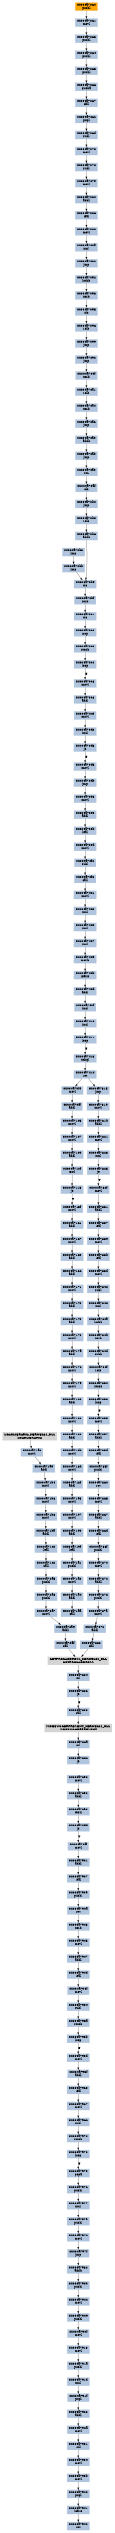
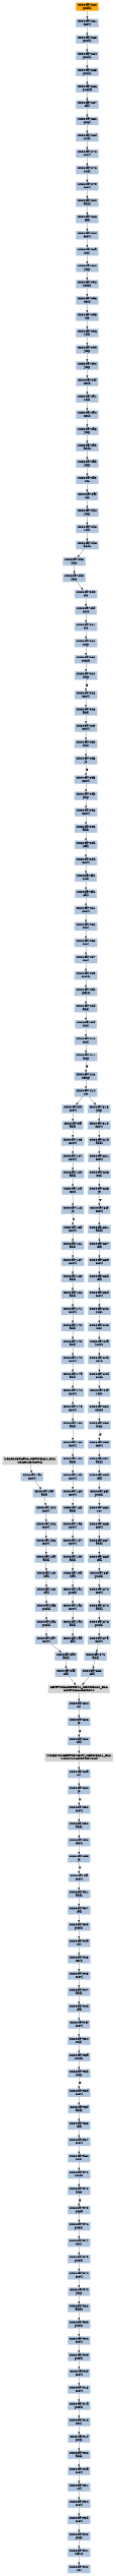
  strict digraph {
    node [color=lightsteelblue fillcolor=lightsteelblue shape=rectangle style=filled]
    edge [color="#000000"]
    n1 [label="0x004a7109\naddl"]
    n2 [label="0x004a710f\ntestl"]
    n3 [label="0x004a7115\nje"]
    n4 [label="0x004a715f\nmovl"]
    n5 [label="0x004a7977\nxorl"]
    n6 [label="0x004a7979\npushl"]
    n7 [label="0x004a797c\nmovl"]
    n8 [label="0x004a797f\njmp"]
    n9 [label="0x004a7934\nmovl"]
    n10 [label="0x004a793b\nmovl"]
    n11 [label="0x004a7940\npopl"]
    n12 [label="0x004a7941\nleave"]
    n13 [label="0x004a7414\nret"]
    n14 [label="0x004a70fd\nmovl"]
    n15 [label="0x004a7815\njmp"]
    n16 [label="0x004a70ff\naddl"]
    n17 [label="0x004a7819\nmovl"]
    n18 [label="0x004a7105\nmovl"]
    n19 [label="0x004a781b\naddl"]
    n20 [label="0x004a7413\nxchgl"]
    n21 [label="0x004a740b\nleave"]
    n22 [label="0x004a740d\naddl"]
    n23 [label="0x004a740f\nincl"]
    n24 [label="0x004a7410\nincl"]
    n25 [label="0x004a7852\nstosb"]
    n26 [label="0x004a7853\nloop"]
    n27 [label="0x004a7855\nmovl"]
    n28 [label="0x004a7857\naddl"]
    n29 [label="0x004a7907\nleal"]
    n30 [label="0x004a7909\npushl"]
    n31 [label="0x004a790a\nret"]
    n32 [label="0x004a7943\nxorb"]
    n33 [label="0x004a7180\naddl"]
    n34 [label="0x004a7186\nmovl"]
    n35 [label="0x004a7188\naddl"]
    n36 [label="0x004a718b\nmovl"]
    n37 [label="0x004a71a4\naddl"]
    n38 [label="0x004a71aa\ncall"]
    n39 [color=lightgrey fillcolor=lightgrey label="LOADLIBRARYA_KERNEL32_DLL\nLOADLIBRARYA"]
    n40 [label="0x004a71ac\nmovl"]
    n41 [label="0x004a7973\nloop"]
    n42 [label="0x004a7975\npopa"]
    n43 [label="0x004a7976\npushl"]
    n44 [label="0x004a70d5\nmovl"]
    n45 [label="0x004a70db\njmp"]
    n46 [label="0x004a70e3\nmovl"]
    n47 [label="0x004a70e5\naddl"]
    n48 [label="0x004a7945\nmovl"]
    n49 [label="0x004a7947\naddl"]
    n50 [label="0x004a794d\nleal"]
    n51 [label="0x004a794f\nmovl"]
    n52 [label="0x004a787a\nmovl"]
    n53 [label="0x004a787c\naddl"]
    n54 [label="0x004a7882\ncall"]
    n55 [color=lightgrey fillcolor=lightgrey label="GETPROCADDRESS_KERNEL32_DLL\nGETPROCADDRESS"]
    n56 [label="0x004a7892\naddl"]
    n57 [label="0x004a7898\ntestl"]
    n58 [label="0x004a789e\nje"]
    n59 [label="0x004a78ff\nmovl"]
    n60 [label="0x004a718d\nmovl"]
    n61 [label="0x004a718f\naddl"]
    n62 [label="0x004a7096\nrolb"]
    n63 [label="0x004a7099\njmp"]
    n64 [label="0x004a709c\njmp"]
    n65 [label="0x004a709f\nxorb"]
    n66 [label="0x004a717e\nmovl"]
    n67 [label="0x004a7195\nmovl"]
    n68 [label="0x004a7197\nmovl"]
    n69 [label="0x004a7884\norl"]
    n70 [label="0x004a7173\naddl"]
    n71 [label="0x004a7175\naddl"]
    n72 [label="0x004a7178\nmovl"]
    n73 [label="0x004a717a\naddl"]
    n74 [label="0x004a72af\ncall"]
    n75 [label="0x004a7886\nje"]
    n76 [label="0x004a7107\nmovl"]
    n77 [label="0x004a790f\nmovl"]
    n78 [label="0x004a7913\nmovl"]
    n79 [label="0x004a791a\npushl"]
    n80 [label="0x004a791d\nxorl"]
    n81 [label="0x004a70eb\nleal"]
    n82 [label="0x004a7409\nmovb"]
    n83 [label="0x004a70a1\nrolb"]
    n84 [label="0x004a71c0\nleal"]
    n85 [label="0x004a71c2\ncall"]
    n86 [label="0x004a72a5\npushl"]
    n87 [label="0x004a72a6\npushl"]
    n88 [label="0x004a7954\nsubl"]
    n89 [label="0x004a795a\nstosb"]
    n90 [label="0x004a71ae\naddl"]
    n91 [label="0x004a71b4\nmovl"]
    n92 [label="0x004a70b3\nrolb"]
    n93 [label="0x004a70b6\naddb"]
    n94 [label="0x004a70b8\njmp"]
    n95 [label="0x004a70bb\njmp"]
    n96 [label="0x004a782f\nmovl"]
-   n97 [label="0x004a7831\naddl"]
+   n97 [label="0x004a1831\naddl"]
    n98 [label="0x004a7837\nleal"]
    n99 [label="0x004a7839\nmovl"]
    n100 [label="0x004a70c8\naddl"]
    n101 [label="0x004a70ce\nmovl"]
    n102 [label="0x004a70d2\nincl"]
    n103 [label="0x004a70d3\njs"]
    n104 [label="0x004a70ed\nmovl"]
    n105 [label="0x004a70f2\nsubl"]
    n106 [label="0x004a70bf\nxorb"]
    n107 [label="0x004a70c1\nclc"]
    n108 [label="0x004a70c2\nnop"]
    n109 [label="0x004a70c3\nstosb"]
    n110 [label="0x004a7823\nxorl"]
    n111 [label="0x004a7825\nje"]
    n112 [label="0x004a7078\nsubl"]
    n113 [label="0x004a707e\nmovl"]
    n114 [label="0x004a7080\naddl"]
    n115 [label="0x004a7086\nleal"]
    n116 [label="0x004a7942\nret"]
    n117 [label="0x004a70f8\ncall"]
    n118 [label="0x004a7401\nmovl"]
    n119 [label="0x004a7403\nxorl"]
    n120 [label="0x004a7405\nxorl"]
    n121 [label="0x004a70a4\nxorb"]
    n122 [label="0x004a70a6\njmp"]
    n123 [label="0x004a70a9\naddb"]
    n124 [label="0x004a70ab\njmp"]
    n125 [label="0x004a7901\naddl"]
    n126 [label="0x004a70ae\nstc"]
    n127 [label="0x004a70af\nclc"]
    n128 [label="0x004a70b0\njmp"]
    n129 [label="0x004a7411\nloop"]
    n130 [color=lightgrey fillcolor=lightgrey label="ISDEBUGGERPRESENT_KERNEL32_DLL\nISDEBUGGERPRESENT"]
    n131 [label="0x004a788a\norl"]
    n132 [label="0x004a788c\nje"]
    n133 [label="0x004a7890\nmovl"]
    n134 [label="0x004a7088\nmovl"]
    n135 [label="0x004a708a\nxorl"]
    n136 [label="0x004a708c\njmp"]
    n137 [label="0x004a7092\nlodsb"]
    n138 [label="0x004a7931\nroll"]
    n139 [label="0x004a71b8\nmovl"]
    n140 [label="0x004a71ba\naddl"]
    n141 [label="0x004a7922\naddl"]
    n142 [label="0x004a792a\nmovl"]
    n143 [label="0x004a7065\npushl"]
    n144 [label="0x004a7066\npusha"]
    n145 [label="0x004a7067\ncall"]
    n146 [label="0x004a706c\npopl"]
    n147 [label="0x004a784f\nrolb"]
    n148 [label="0x004a7095\nclc"]
    n149 [label="0x004a783d\nmovl"]
    n150 [label="0x004a7842\nsubl"]
    n151 [label="0x004a7848\nxorl"]
    n152 [label="0x004a784a\nlodsb"]
    n153 [label="0x004a785d\nleal"]
    n154 [label="0x004a785f\npushl"]
    n155 [label="0x004a7860\nret"]
    n156 [label="0x004a7865\nmovl"]
    n157 [label="0x004a7407\nxorl"]
    n158 [label="0x004a71a1\npushl"]
    n159 [label="0x004a71a2\nmovl"]
    n160 [label="0x004a716c\naddl"]
    n161 [label="0x004a7171\nmovl"]
    n162 [label="0x004a7867\naddl"]
    n163 [label="0x004a786d\nleal"]
    n164 [label="0x004a786f\npushl"]
    n165 [label="0x004a7870\nmovl"]
    n166 [label="0x004a7063\npushl"]
    n167 [label="0x004a7064\npushl"]
    n168 [color=lightgrey fillcolor=orange label="0x004a7060\npushl"]
    n169 [label="0x004a7061\nmovl"]
    n170 [label="0x004a7982\naddb"]
    n171 [label="0x004a790b\npushl"]
    n172 [label="0x004a70c6\nmovl"]
    n173 [label="0x004a7872\naddl"]
    n174 [label="0x004a7878\npushl"]
    n175 [label="0x004a783b\nleal"]
    n176 [label="0x004a795b\nloop"]
    n177 [label="0x004a795d\nmovl"]
    n178 [label="0x004a795f\naddl"]
    n179 [label="0x004a7965\nleal"]
    n180 [label="0x004a7888\ncall"]
    n181 [label="0x004a70c4\nloop"]
    n182 [label="0x004a784b\nxorb"]
    n183 [label="0x004a784d\nsubb"]
    n184 [label="0x004a7821\nmovl"]
    n185 [label="0x004a791f\npopl"]
    n186 [label="0x004a7967\nmovl"]
    n187 [label="0x004a796c\nsubl"]
    n188 [label="0x004a706d\nsubl"]
    n189 [label="0x004a7073\nmovl"]
    n190 [label="0x004a790c\nmovl"]
    n191 [label="0x004a790e\npushl"]
    n192 [label="0x004a7972\nstosb"]
    n193 [label="0x004a7093\nxorb"]
    n194 [label="0x004a72a7\nmovl"]
    n195 [label="0x004a7161\naddl"]
    n196 [label="0x004a719f\nleal"]
    n197 [label="0x004a7199\naddl"]
    n198 [label="0x004a7167\nmovl"]
    n199 [label="0x004a7169\naddl"]
    n200 [label="0x004a71b6\nmovl"]
    n201 [label="0x004a70be\nclc"]
    n202 [label="0x004a72a9\naddl"]
    n203 [label="0x004a717c\nmovl"]
    n1 -> n2
    n2 -> n3
    n3 -> n4 [label=T]
    n4 -> n195
    n5 -> n6
    n6 -> n7
    n7 -> n8
    n8 -> n170
    n9 -> n10
    n10 -> n11
    n11 -> n12
    n12 -> n116
    n13 -> n14
    n13 -> n15
    n14 -> n16
    n15 -> n17
    n16 -> n18
    n17 -> n19
    n18 -> n76
    n19 -> n184
    n20 -> n13
    n21 -> n22
    n22 -> n23
    n23 -> n24
    n24 -> n129
    n25 -> n26
    n26 -> n27 [label=F]
    n27 -> n28
    n28 -> n153
    n29 -> n30
    n30 -> n31
    n31 -> n32
    n32 -> n48
    n33 -> n34
    n34 -> n35
    n35 -> n36
    n36 -> n60
    n37 -> n38
    n39 -> n40
    n40 -> n90
    n41 -> n42 [label=F]
    n42 -> n43
    n43 -> n5
    n44 -> n45
    n45 -> n46
    n46 -> n47
    n47 -> n81
    n48 -> n49
    n49 -> n50
    n50 -> n51
    n51 -> n88
    n52 -> n53
    n53 -> n54
    n54 -> n55
    n55 -> n69
    n56 -> n57
    n57 -> n58
    n58 -> n59 [label=T]
    n59 -> n125
    n60 -> n61
    n61 -> n67
    n62 -> n63
    n63 -> n64
    n64 -> n65
    n65 -> n83
    n66 -> n33
    n67 -> n68
    n68 -> n197
    n69 -> n75
    n70 -> n71
    n71 -> n72
    n72 -> n73
    n73 -> n203
    n74 -> n55
    n75 -> n180 [label=F]
    n76 -> n1
    n77 -> n78
    n78 -> n79
    n79 -> n80
    n80 -> n185
    n81 -> n104
    n82 -> n21
    n83 -> n121
    n84 -> n85
    n85 -> n86
    n86 -> n87
    n87 -> n194
    n88 -> n89
    n89 -> n176
    n90 -> n91
    n91 -> n200
    n92 -> n93
-   n93 -> n201
+   n93 -> n94
    n94 -> n95
    n95 -> n201
    n96 -> n97
    n97 -> n98
    n98 -> n99
    n99 -> n175
    n100 -> n101
    n101 -> n102
    n102 -> n103
    n103 -> n44 [label=F]
    n104 -> n105
    n105 -> n117
    n106 -> n107
    n107 -> n108
    n108 -> n109
    n109 -> n181
    n110 -> n111
    n111 -> n96 [label=T]
    n112 -> n113
    n113 -> n114
    n114 -> n115
    n115 -> n134
    n117 -> n118
    n118 -> n119
    n119 -> n120
    n120 -> n157
    n121 -> n122
    n122 -> n123
    n123 -> n124
    n124 -> n126
    n125 -> n29
    n126 -> n127
    n127 -> n128
    n128 -> n92
    n129 -> n20 [label=F]
    n130 -> n131
    n131 -> n132
+   n132 -> n133 [label=T]
    n133 -> n56
    n134 -> n135
    n135 -> n136
    n136 -> n137
    n137 -> n193
    n138 -> n9
    n139 -> n140
    n140 -> n84
    n141 -> n142
    n142 -> n138
    n143 -> n144
    n144 -> n145
    n145 -> n146
    n146 -> n188
    n147 -> n25
    n148 -> n62
    n149 -> n150
    n150 -> n151
    n151 -> n152
    n152 -> n182
    n153 -> n154
    n154 -> n155
    n155 -> n156
    n156 -> n162
    n157 -> n82
    n158 -> n159
    n159 -> n37
    n160 -> n161
    n161 -> n70
    n162 -> n163
    n163 -> n164
    n164 -> n165
    n165 -> n173
    n166 -> n167
    n167 -> n143
    n168 -> n169
    n169 -> n166
    n170 -> n171
    n171 -> n190
    n172 -> n100
    n173 -> n174
    n174 -> n52
    n175 -> n149
    n176 -> n177 [label=F]
    n177 -> n178
    n178 -> n179
    n179 -> n186
    n180 -> n130
    n181 -> n172 [label=F]
    n182 -> n183
    n183 -> n147
    n184 -> n110
    n185 -> n141
    n186 -> n187
    n187 -> n192
    n188 -> n189
    n189 -> n112
    n190 -> n191
    n191 -> n77
    n192 -> n41
    n193 -> n148
    n194 -> n202
    n195 -> n198
    n196 -> n158
    n197 -> n196
    n198 -> n199
    n199 -> n160
    n200 -> n139
    n201 -> n106
    n202 -> n74
    n203 -> n66
  }
